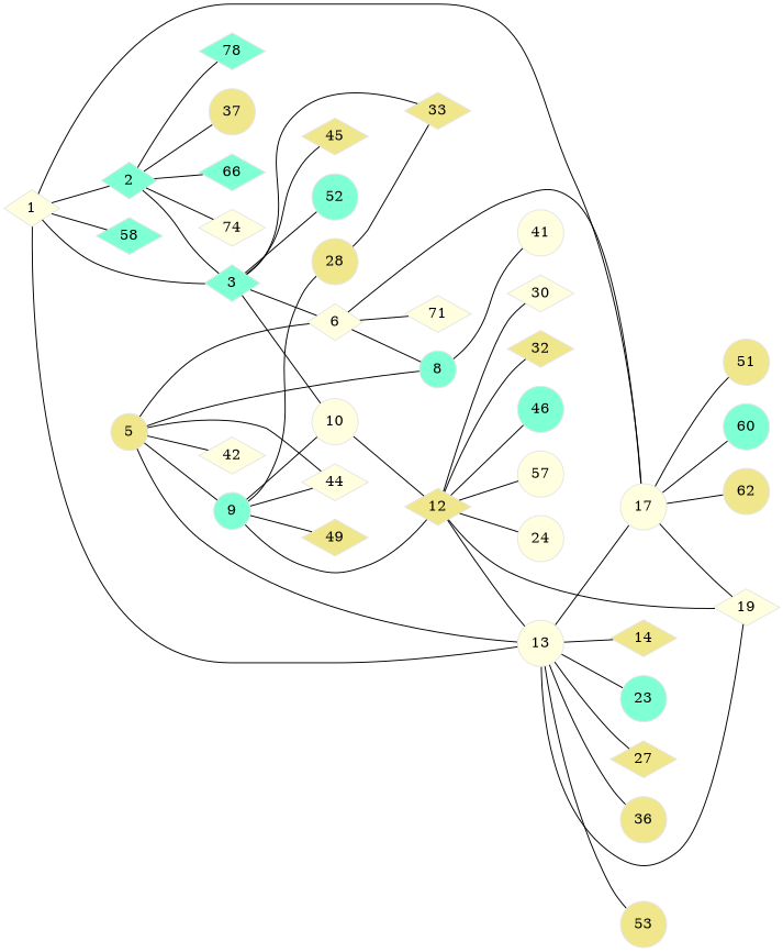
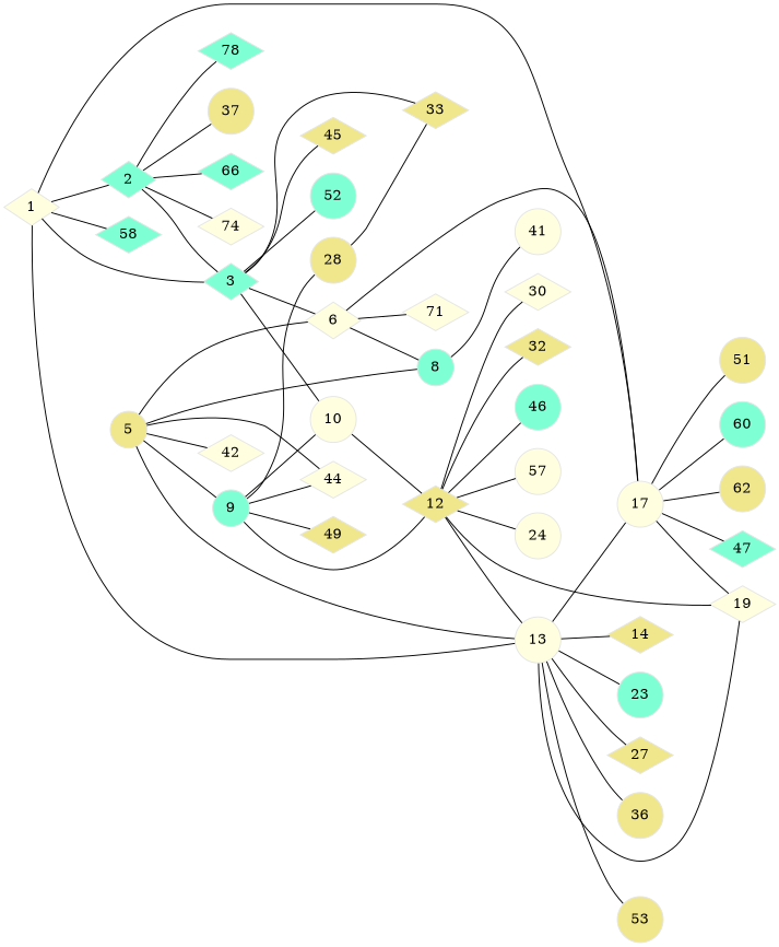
  graph {
    rankdir=LR
    node [color=gray90 fillcolor=khaki shape=diamond style=filled]
    2 [fillcolor=aquamarine super="+4"]
    3 [fillcolor=aquamarine super="+59+64+73+72+79+69+25"]
    n3 [label=37 shape=circle]
    66 [fillcolor=aquamarine]
    74 [fillcolor=lightyellow]
    78 [fillcolor=aquamarine]
    1 [fillcolor=lightyellow]
    13 [fillcolor=lightyellow shape=circle super="+15"]
    17 [fillcolor=lightyellow shape=circle super="+18+77"]
    58 [fillcolor=aquamarine super="+63"]
    6 [fillcolor=lightyellow super="+35+37+55"]
    10 [fillcolor=lightyellow shape=circle]
    33
    45
    52 [fillcolor=aquamarine shape=circle]
    19 [fillcolor=lightyellow super="+22+67+29+34"]
    14 [super="+26+40"]
    23 [fillcolor=aquamarine shape=circle super="+31+75"]
    27 [super="+43"]
    36 [shape=circle]
    53 [shape=circle super="+76"]
+   47 [fillcolor=aquamarine]
    51 [shape=circle]
    60 [fillcolor=aquamarine shape=circle]
    62 [shape=circle]
    8 [fillcolor=aquamarine shape=circle super="+21"]
    71 [fillcolor=lightyellow]
    12
    5 [shape=circle super="+7+48"]
    9 [fillcolor=aquamarine shape=circle super="+11"]
    42 [fillcolor=lightyellow]
    44 [fillcolor=lightyellow]
    41 [fillcolor=lightyellow shape=circle]
    28 [shape=circle super="+70"]
    49 [super="+56+54"]
    24 [fillcolor=lightyellow shape=circle]
    30 [fillcolor=lightyellow]
    32
    46 [fillcolor=aquamarine shape=circle super="+61"]
    57 [fillcolor=lightyellow shape=circle]
    2 -- 3 [weight=2]
    2 -- n3
    2 -- 66
    2 -- 74
    2 -- 78
    3 -- 6
    3 -- 10
    3 -- 33
    3 -- 45
    3 -- 52
    1 -- 2 [weight=2]
    1 -- 3
    1 -- 13
    1 -- 17
    1 -- 58
    13 -- 17 [weight=2]
    13 -- 19
    13 -- 14 [weight=3]
    13 -- 23
    13 -- 27
    13 -- 36
    13 -- 53
    17 -- 19 [weight=2]
+   17 -- 47
    17 -- 51
    17 -- 60
    17 -- 62
    6 -- 17
    6 -- 8
    6 -- 71
    10 -- 12
    8 -- 41
    12 -- 13
    12 -- 19
    12 -- 24
    12 -- 30
    12 -- 32
    12 -- 46
    12 -- 57
    5 -- 13 [weight=3]
    5 -- 6 [weight=2]
    5 -- 8 [weight=2]
    5 -- 9
    5 -- 42
    5 -- 44
    9 -- 10 [weight=2]
    9 -- 12 [weight=2]
    9 -- 44
    9 -- 28
    9 -- 49
    28 -- 33
  }
